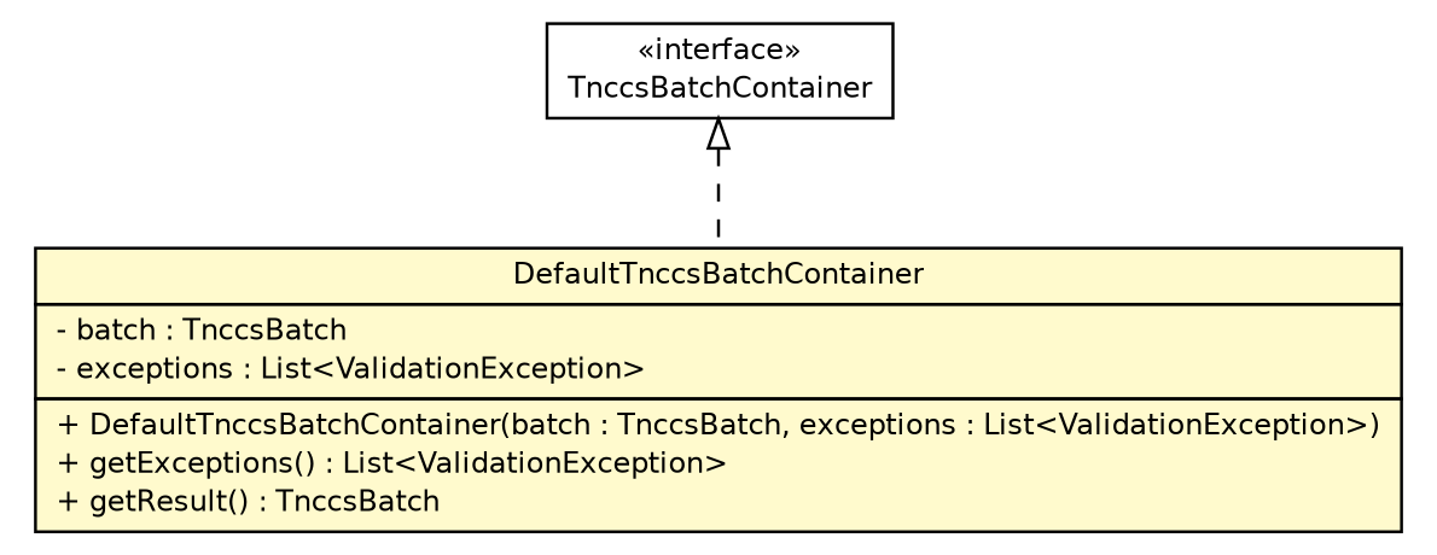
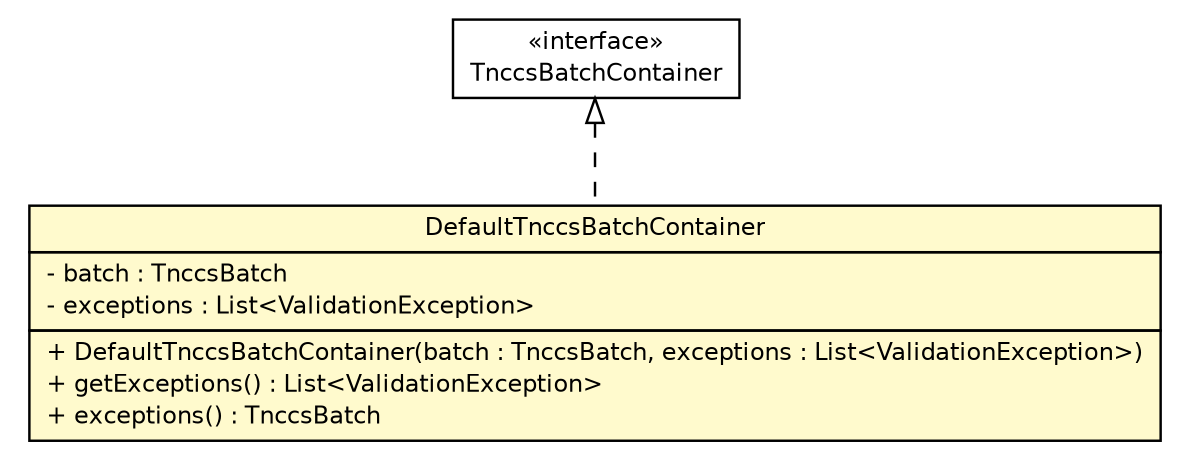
  digraph {
    nodesep=0.25
    ranksep=0.5
    node [fontcolor=black fontname=Helvetica fontsize=10.0 shape=plaintext]
    n1 [label=<<table title="de.hsbremen.tc.tnc.message.tnccs.serialize.TnccsBatchContainer" border="0" cellborder="1" cellspacing="0" cellpadding="2" port="p" href="../../../../../de/hsbremen/tc/tnc/message/tnccs/serialize/TnccsBatchContainer.html"> 		<tr><td><table border="0" cellspacing="0" cellpadding="1"> <tr><td align="center" balign="center"> &#171;interface&#187; </td></tr> <tr><td align="center" balign="center"> TnccsBatchContainer </td></tr> 		</table></td></tr> 		</table>>]
-   n2 [label=<<table title="org.ietf.nea.pb.batch.DefaultTnccsBatchContainer" border="0" cellborder="1" cellspacing="0" cellpadding="2" port="p" bgcolor="lemonChiffon" href="./DefaultTnccsBatchContainer.html"> 		<tr><td><table border="0" cellspacing="0" cellpadding="1"> <tr><td align="center" balign="center"> DefaultTnccsBatchContainer </td></tr> 		</table></td></tr> 		<tr><td><table border="0" cellspacing="0" cellpadding="1"> <tr><td align="left" balign="left"> - batch : TnccsBatch </td></tr> <tr><td align="left" balign="left"> - exceptions : List&lt;ValidationException&gt; </td></tr> 		</table></td></tr> 		<tr><td><table border="0" cellspacing="0" cellpadding="1"> <tr><td align="left" balign="left"> + DefaultTnccsBatchContainer(batch : TnccsBatch, exceptions : List&lt;ValidationException&gt;) </td></tr> <tr><td align="left" balign="left"> + getExceptions() : List&lt;ValidationException&gt; </td></tr> <tr><td align="left" balign="left"> + getResult() : TnccsBatch </td></tr> 		</table></td></tr> 		</table>>]
+   n2 [label=<<table title="org.ietf.nea.pb.batch.DefaultTnccsBatchContainer" border="0" cellborder="1" cellspacing="0" cellpadding="2" port="p" bgcolor="lemonChiffon" href="./DefaultTnccsBatchContainer.html"> 		<tr><td><table border="0" cellspacing="0" cellpadding="1"> <tr><td align="center" balign="center"> DefaultTnccsBatchContainer </td></tr> 		</table></td></tr> 		<tr><td><table border="0" cellspacing="0" cellpadding="1"> <tr><td align="left" balign="left"> - batch : TnccsBatch </td></tr> <tr><td align="left" balign="left"> - exceptions : List&lt;ValidationException&gt; </td></tr> 		</table></td></tr> 		<tr><td><table border="0" cellspacing="0" cellpadding="1"> <tr><td align="left" balign="left"> + DefaultTnccsBatchContainer(batch : TnccsBatch, exceptions : List&lt;ValidationException&gt;) </td></tr> <tr><td align="left" balign="left"> + getExceptions() : List&lt;ValidationException&gt; </td></tr> <tr><td align="left" balign="left"> + exceptions() : TnccsBatch </td></tr> 		</table></td></tr> 		</table>>]
    n1 -> n2 [arrowtail=empty dir=back fontname=Helvetica fontsize=10 headport=p labelfontname=Helvetica labelfontsize=10 style=dashed tailport=p]
  }
